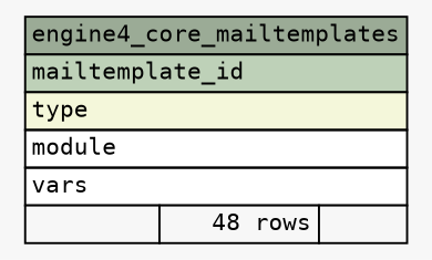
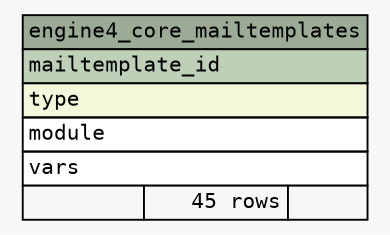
  digraph {
    bgcolor="#f7f7f7"
    fontname="DejaVu Sans Mono"
    fontsize=11
    nodesep=0.18
    rankdir=RL
    ranksep=0.46
-   n1 [fontname="DejaVu Sans Mono" fontsize=11 label=<     <TABLE BORDER="0" CELLBORDER="1" CELLSPACING="0" BGCOLOR="#ffffff">       <TR><TD COLSPAN="3" BGCOLOR="#9bab96" ALIGN="CENTER">engine4_core_mailtemplates</TD></TR>       <TR><TD PORT="mailtemplate_id" COLSPAN="3" BGCOLOR="#bed1b8" ALIGN="LEFT">mailtemplate_id</TD></TR>       <TR><TD PORT="type" COLSPAN="3" BGCOLOR="#f4f7da" ALIGN="LEFT">type</TD></TR>       <TR><TD PORT="module" COLSPAN="3" ALIGN="LEFT">module</TD></TR>       <TR><TD PORT="vars" COLSPAN="3" ALIGN="LEFT">vars</TD></TR>       <TR><TD ALIGN="LEFT" BGCOLOR="#f7f7f7">  </TD><TD ALIGN="RIGHT" BGCOLOR="#f7f7f7">48 rows</TD><TD ALIGN="RIGHT" BGCOLOR="#f7f7f7">  </TD></TR>     </TABLE>> shape=plaintext]
+   n1 [fontname="DejaVu Sans Mono" fontsize=11 label=<     <TABLE BORDER="0" CELLBORDER="1" CELLSPACING="0" BGCOLOR="#ffffff">       <TR><TD COLSPAN="3" BGCOLOR="#9bab96" ALIGN="CENTER">engine4_core_mailtemplates</TD></TR>       <TR><TD PORT="mailtemplate_id" COLSPAN="3" BGCOLOR="#bed1b8" ALIGN="LEFT">mailtemplate_id</TD></TR>       <TR><TD PORT="type" COLSPAN="3" BGCOLOR="#f4f7da" ALIGN="LEFT">type</TD></TR>       <TR><TD PORT="module" COLSPAN="3" ALIGN="LEFT">module</TD></TR>       <TR><TD PORT="vars" COLSPAN="3" ALIGN="LEFT">vars</TD></TR>       <TR><TD ALIGN="LEFT" BGCOLOR="#f7f7f7">  </TD><TD ALIGN="RIGHT" BGCOLOR="#f7f7f7">45 rows</TD><TD ALIGN="RIGHT" BGCOLOR="#f7f7f7">  </TD></TR>     </TABLE>> shape=plaintext]
  }
